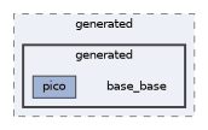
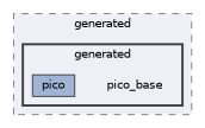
  digraph {
    compound=true
    node [fontname=Helvetica fontsize=10]
-   n1 [height=0.2 label=base_base shape=plaintext width=0.4]
+   n1 [height=0.2 label=pico_base shape=plaintext width=0.4]
    n2 [color=grey25 fillcolor="#a2b4d6" height=0.2 label=pico shape=box style=filled width=0.4]
    subgraph cluster_1 {
      bgcolor="#edf0f7"
      fontname=Helvetica
      fontsize=10
      label=generated
      pencolor=grey50
      style="filled,dashed"
      subgraph cluster_2 {
        bgcolor="#edf0f7"
        fontname=Helvetica
        fontsize=10
        pencolor=grey25
        style="filled,bold"
        n1
        n2
      }
    }
  }
